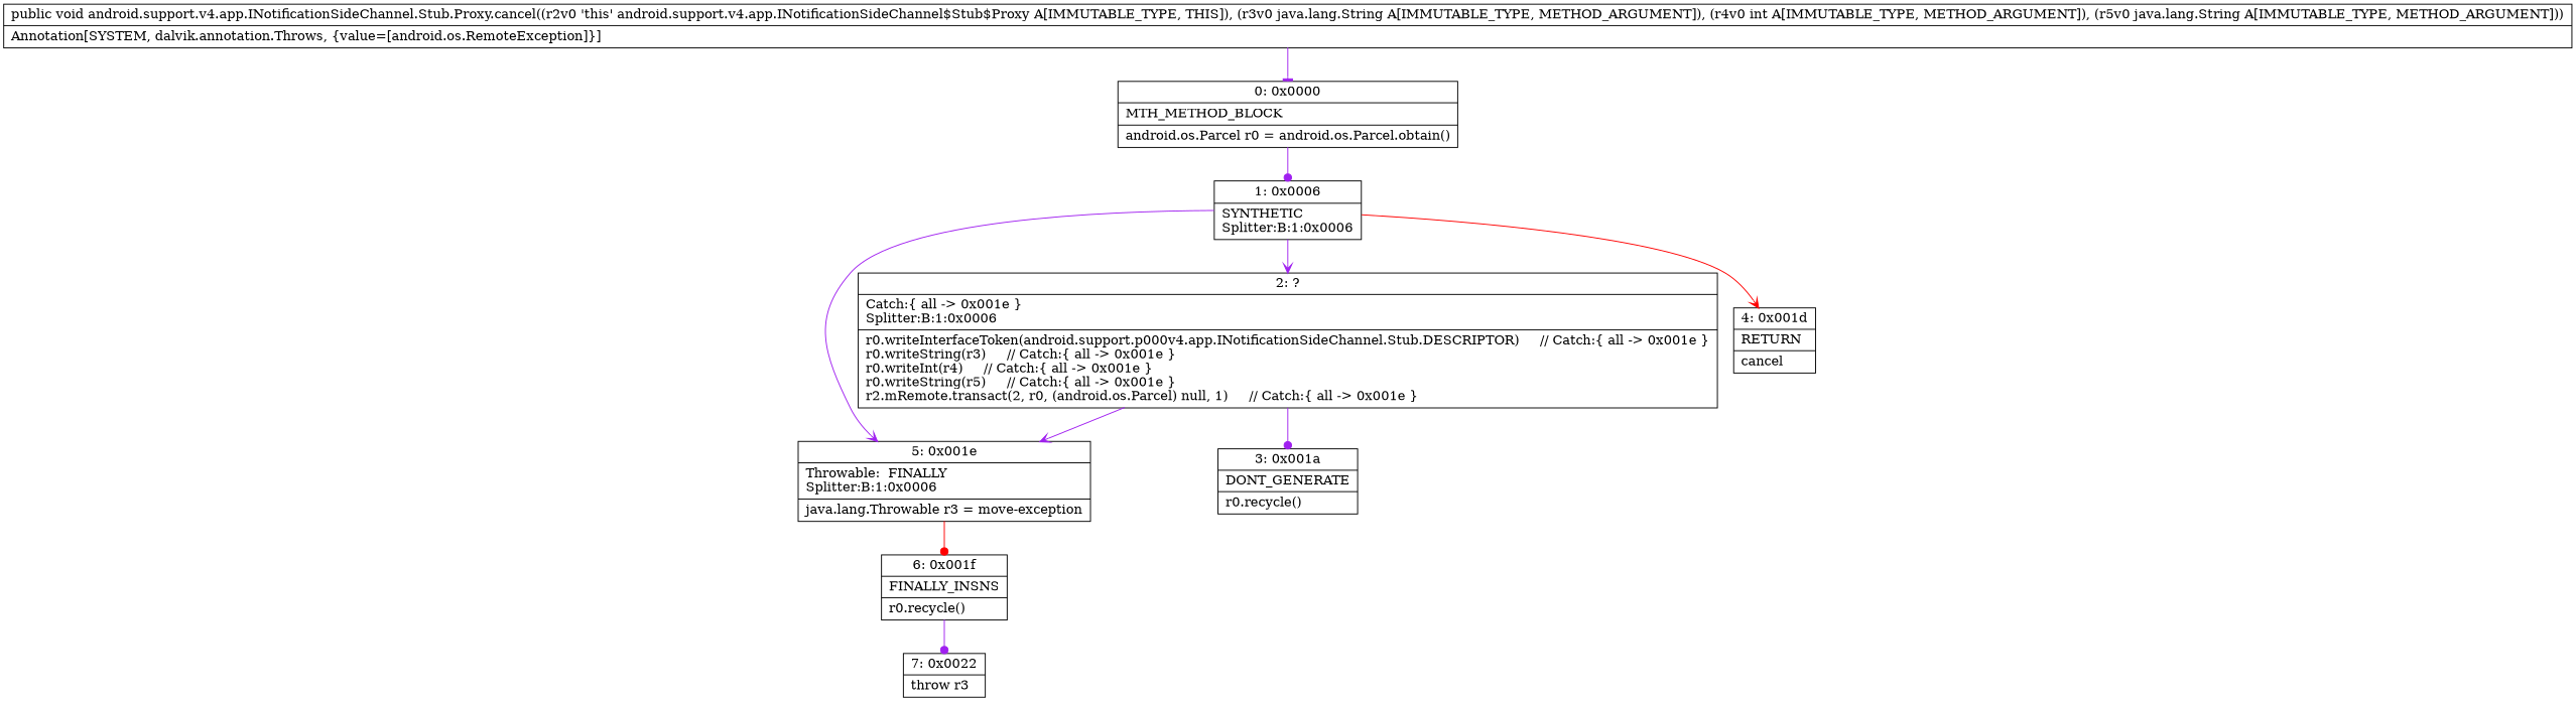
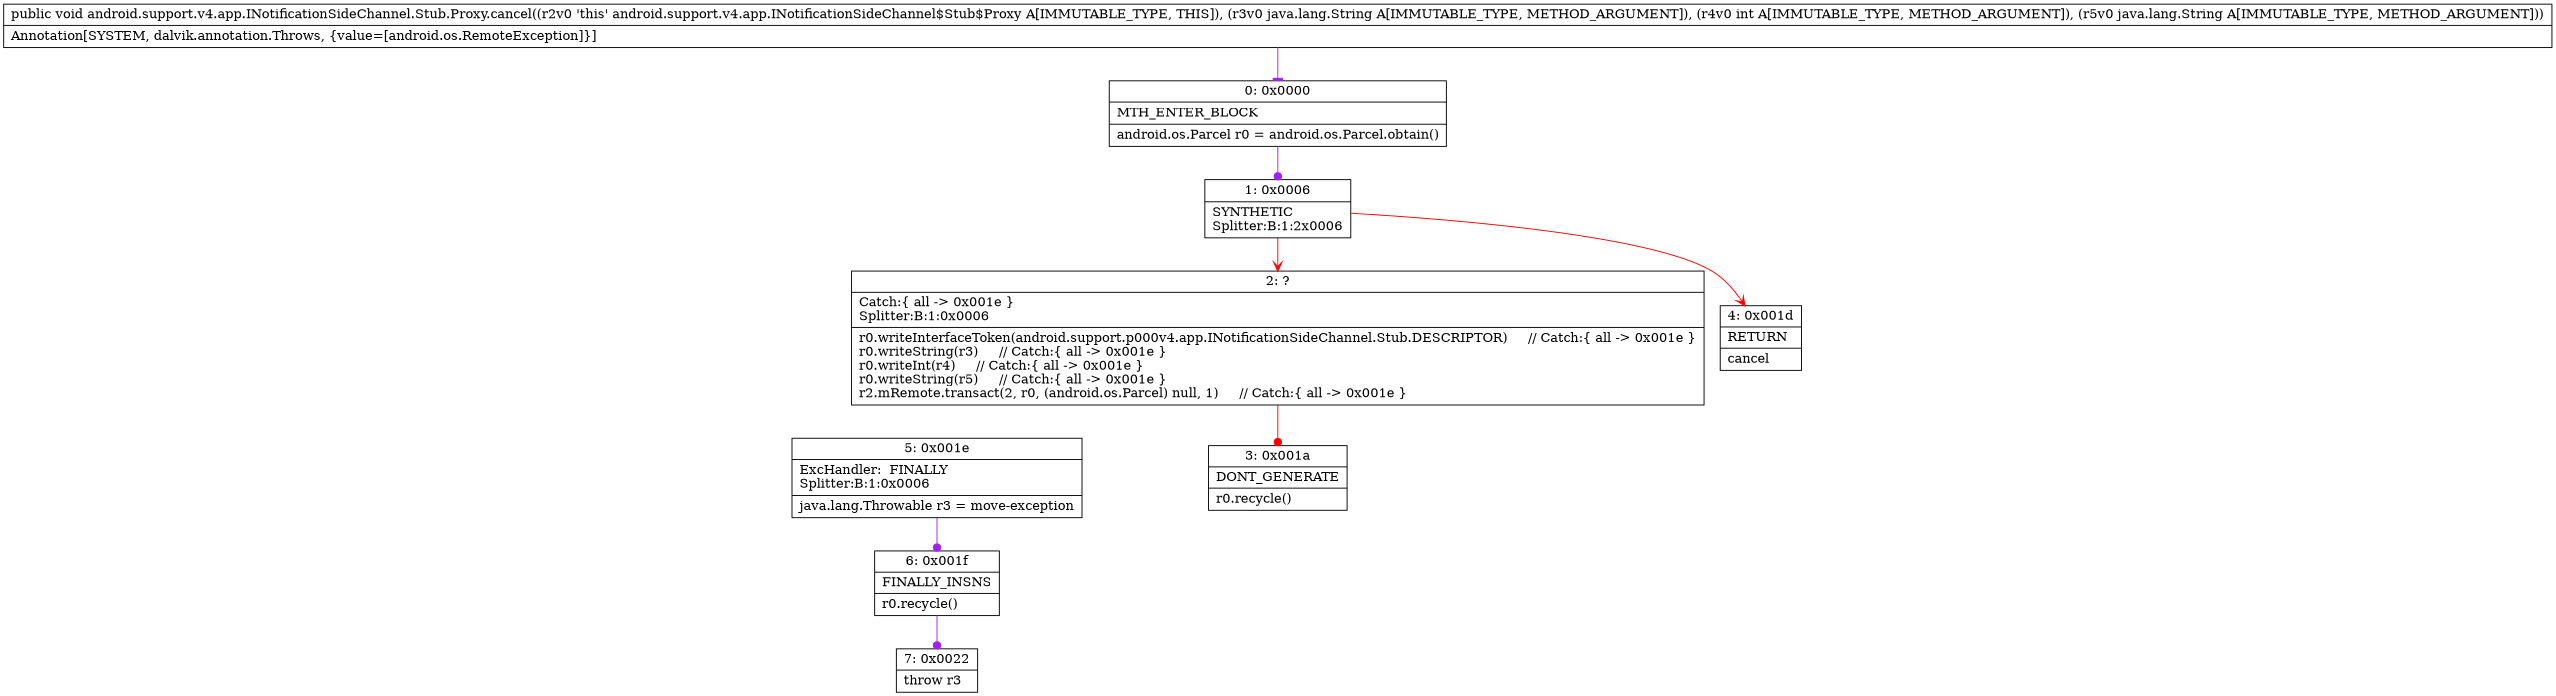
  digraph {
    node [shape=record]
    edge [arrowhead=dot color=purple]
-   n1 [label="{0\:\ 0x0000|MTH_METHOD_BLOCK\l|android.os.Parcel r0 = android.os.Parcel.obtain()\l}"]
-   n2 [label="{1\:\ 0x0006|SYNTHETIC\lSplitter:B:1:0x0006\l}"]
+   n1 [label="{0\:\ 0x0000|MTH_ENTER_BLOCK\l|android.os.Parcel r0 = android.os.Parcel.obtain()\l}"]
+   n2 [label="{1\:\ 0x0006|SYNTHETIC\lSplitter:B:1:2x0006\l}"]
    n3 [label="{2\:\ ?|Catch:\{ all \-\> 0x001e \}\lSplitter:B:1:0x0006\l|r0.writeInterfaceToken(android.support.p000v4.app.INotificationSideChannel.Stub.DESCRIPTOR)     \/\/ Catch:\{ all \-\> 0x001e \}\lr0.writeString(r3)     \/\/ Catch:\{ all \-\> 0x001e \}\lr0.writeInt(r4)     \/\/ Catch:\{ all \-\> 0x001e \}\lr0.writeString(r5)     \/\/ Catch:\{ all \-\> 0x001e \}\lr2.mRemote.transact(2, r0, (android.os.Parcel) null, 1)     \/\/ Catch:\{ all \-\> 0x001e \}\l}"]
-   n4 [label="{5\:\ 0x001e|Throwable:  FINALLY\lSplitter:B:1:0x0006\l|java.lang.Throwable r3 = move\-exception\l}"]
+   n4 [label="{5\:\ 0x001e|ExcHandler:  FINALLY\lSplitter:B:1:0x0006\l|java.lang.Throwable r3 = move\-exception\l}"]
    n5 [label="{4\:\ 0x001d|RETURN\l|cancel\l}"]
    n6 [label="{3\:\ 0x001a|DONT_GENERATE\l|r0.recycle()\l}"]
    n7 [label="{6\:\ 0x001f|FINALLY_INSNS\l|r0.recycle()\l}"]
    n8 [label="{7\:\ 0x0022|throw r3\l}"]
    n9 [label="{public void android.support.v4.app.INotificationSideChannel.Stub.Proxy.cancel((r2v0 'this' android.support.v4.app.INotificationSideChannel$Stub$Proxy A[IMMUTABLE_TYPE, THIS]), (r3v0 java.lang.String A[IMMUTABLE_TYPE, METHOD_ARGUMENT]), (r4v0 int A[IMMUTABLE_TYPE, METHOD_ARGUMENT]), (r5v0 java.lang.String A[IMMUTABLE_TYPE, METHOD_ARGUMENT]))  | Annotation[SYSTEM, dalvik.annotation.Throws, \{value=[android.os.RemoteException]\}]\l}"]
    n1 -> n2
-   n2 -> n3 [arrowhead=vee]
-   n2 -> n4 [arrowhead=vee]
+   n2 -> n3 [arrowhead=vee color=red]
    n2 -> n5 [arrowhead=vee color=red]
-   n3 -> n4 [arrowhead=vee]
-   n3 -> n6
-   n4 -> n7 [color=red]
+   n3 -> n6 [color=red]
+   n4 -> n7
    n7 -> n8
    n9 -> n1 [arrowhead=tee]
  }
